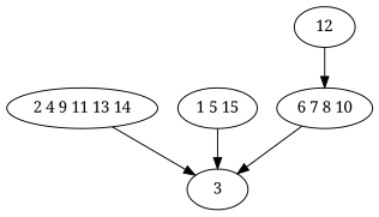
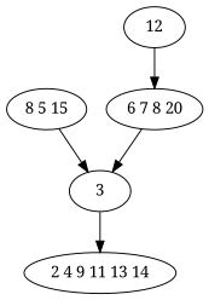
  digraph {
    fontname="Noto Serif"
    node [fontname="Noto Serif"]
    edge [fontname="Noto Serif"]
-   n1 [label="6 7 8 10"]
+   n1 [label="6 7 8 20"]
    n2 [label=3]
    n3 [label="2 4 9 11 13 14"]
    n4 [label=12]
-   n5 [label="1 5 15"]
+   n5 [label="8 5 15"]
    n1 -> n2
-   n3 -> n2
+   n2 -> n3
    n4 -> n1
    n5 -> n2
  }
